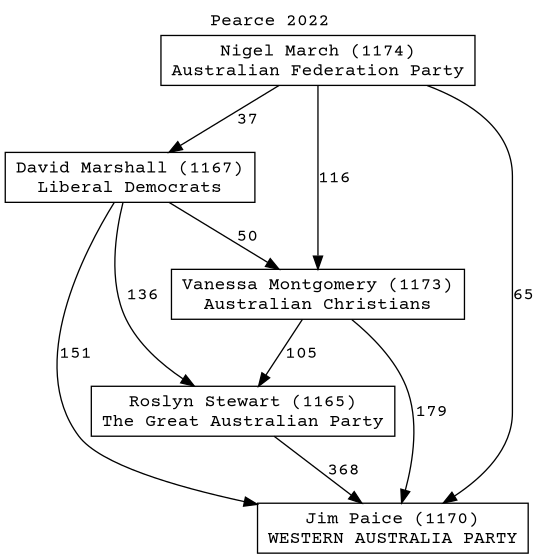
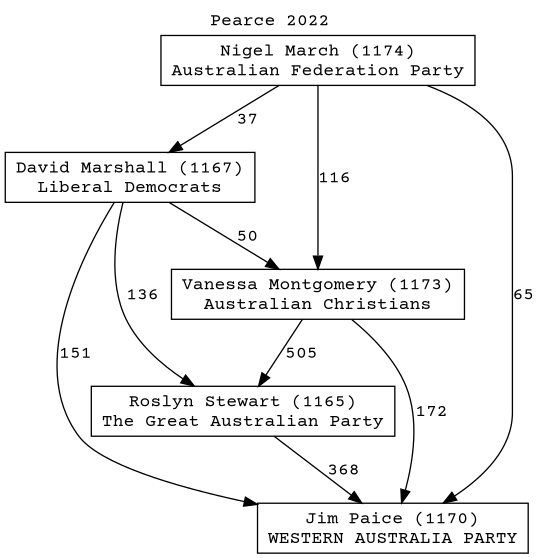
  digraph {
    fontname="Courier Prime"
    label="Pearce 2022"
    labelloc=t
    mclimit=10
    node [fontname="Courier Prime" shape=box]
    edge [fontname="Courier Prime"]
    n1 [label="David Marshall (1167)\nLiberal Democrats"]
    n2 [label="Roslyn Stewart (1165)\nThe Great Australian Party"]
    n3 [label="Jim Paice (1170)\nWESTERN AUSTRALIA PARTY"]
    n4 [label="Vanessa Montgomery (1173)\nAustralian Christians"]
    n5 [label="Nigel March (1174)\nAustralian Federation Party"]
    n1 -> n2 [label=136]
    n1 -> n3 [label=151]
    n1 -> n4 [label=50]
    n2 -> n3 [label=368]
-   n4 -> n2 [label=105]
-   n4 -> n3 [label=179]
+   n4 -> n2 [label=505]
+   n4 -> n3 [label=172]
    n5 -> n1 [label=37]
    n5 -> n3 [label=65]
    n5 -> n4 [label=116]
  }
